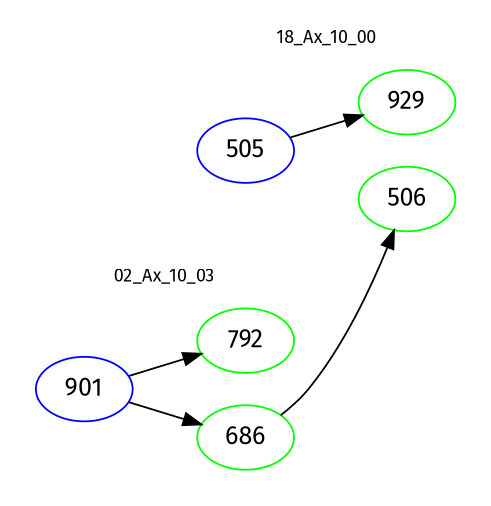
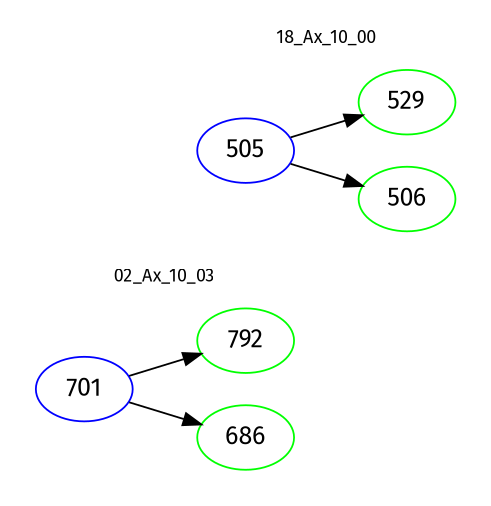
  digraph {
    fontname="Fira Sans"
    rankdir=LR
    node [color=green fontname="Fira Sans"]
    edge [color=black fontname="Fira Sans"]
    n1 [color=blue label=505]
-   n2 [label=929]
+   n2 [label=529]
    n3 [label=506]
-   n4 [color=blue label=901]
+   n4 [color=blue label=701]
    n5 [label=686]
    n6 [label=792]
    subgraph cluster_1 {
      color=white
      fontsize=10
      label="18_Ax_10_00"
      n1
      n2
      n3
    }
    subgraph cluster_2 {
      color=white
      fontsize=10
      label="02_Ax_10_03"
      n4
      n5
      n6
    }
    n1 -> n2
-   n5 -> n3
+   n1 -> n3
    n4 -> n5
    n4 -> n6
  }
